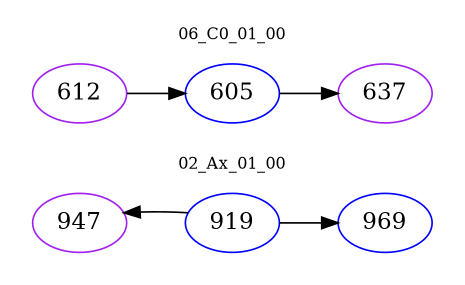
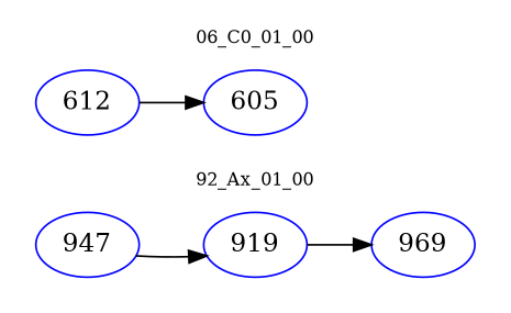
  digraph {
    rankdir=LR
    node [color=purple]
    edge [color=black]
-   n1 [label=947]
+   n1 [color=blue label=947]
    n2 [color=blue label=919]
    n3 [color=blue label=969]
-   n4 [label=612]
+   n4 [color=blue label=612]
    n5 [color=blue label=605]
-   n6 [label=637]
    subgraph cluster_1 {
      color=white
      fontsize=10
-     label="02_Ax_01_00"
+     label="92_Ax_01_00"
      n1
      n2
      n3
    }
    subgraph cluster_2 {
      color=white
      fontsize=10
      label="06_C0_01_00"
      n4
      n5
-     n6
    }
-   n2 -> n1
+   n1 -> n2
    n2 -> n3
    n4 -> n5
-   n5 -> n6
  }
